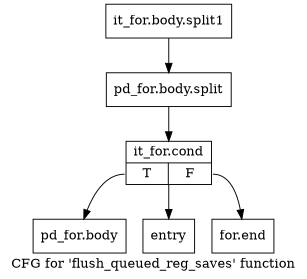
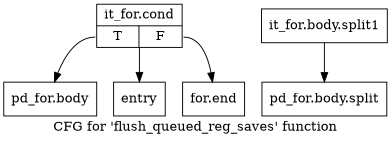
  digraph {
    label="CFG for 'flush_queued_reg_saves' function"
    node [shape=record]
    n1 [label="{entry}"]
    n2 [label="{it_for.cond|{<s0>T|<s1>F}}"]
    n3 [label="{pd_for.body}"]
    n4 [label="{for.end}"]
    n5 [label="{it_for.body.split1}"]
    n6 [label="{pd_for.body.split}"]
    n2 -> n1
    n2 -> n3 [tailport=s0]
    n2 -> n4 [tailport=s1]
    n5 -> n6
-   n6 -> n2
  }
